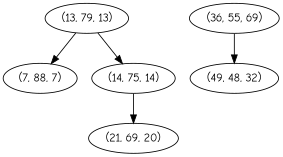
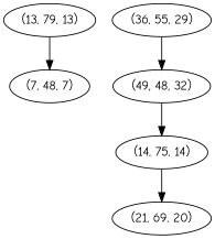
  digraph {
    fontname="Comic Neue"
    node [fontname="Comic Neue"]
    edge [fontname="Comic Neue"]
    "(13, 79, 13)"
-   "(7, 88, 7)"
+   "(7, 88, 7)" [label="(7, 48, 7)"]
    "(14, 75, 14)"
    "(21, 69, 20)"
    n5 [label="(49, 48, 32)"]
-   "(36, 55, 29)" [label="(36, 55, 69)"]
+   "(36, 55, 29)"
    "(13, 79, 13)" -> "(7, 88, 7)"
-   "(13, 79, 13)" -> "(14, 75, 14)"
+   n5 -> "(14, 75, 14)"
    "(14, 75, 14)" -> "(21, 69, 20)"
    "(36, 55, 29)" -> n5
  }
